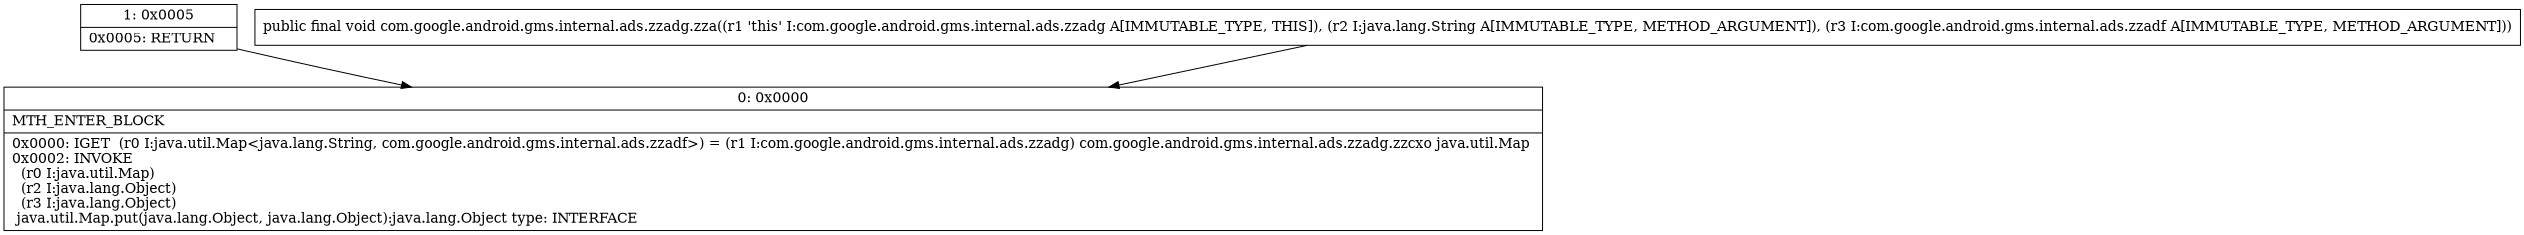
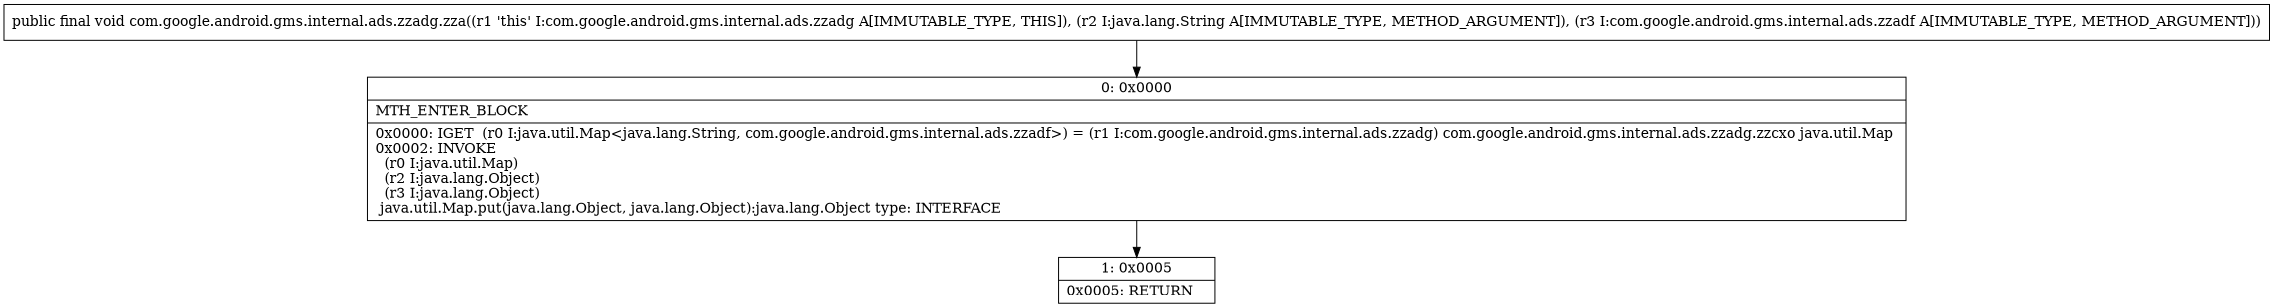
  digraph {
    node [shape=record]
    n1 [label="{0\:\ 0x0000|MTH_ENTER_BLOCK\l|0x0000: IGET  (r0 I:java.util.Map\<java.lang.String, com.google.android.gms.internal.ads.zzadf\>) = (r1 I:com.google.android.gms.internal.ads.zzadg) com.google.android.gms.internal.ads.zzadg.zzcxo java.util.Map \l0x0002: INVOKE  \l  (r0 I:java.util.Map)\l  (r2 I:java.lang.Object)\l  (r3 I:java.lang.Object)\l java.util.Map.put(java.lang.Object, java.lang.Object):java.lang.Object type: INTERFACE \l}"]
    n2 [label="{1\:\ 0x0005|0x0005: RETURN   \l}"]
    n3 [label="{public final void com.google.android.gms.internal.ads.zzadg.zza((r1 'this' I:com.google.android.gms.internal.ads.zzadg A[IMMUTABLE_TYPE, THIS]), (r2 I:java.lang.String A[IMMUTABLE_TYPE, METHOD_ARGUMENT]), (r3 I:com.google.android.gms.internal.ads.zzadf A[IMMUTABLE_TYPE, METHOD_ARGUMENT])) }"]
-   n2 -> n1
+   n1 -> n2
    n3 -> n1
  }
